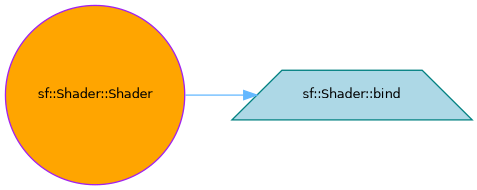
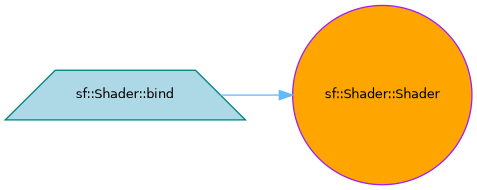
  digraph {
    rankdir=RL
    node [fontname=Helvetica fontsize=10 style=filled]
    n1 [color=purple fillcolor=orange fontcolor=black height=0.2 label="sf::Shader::Shader" shape=circle width=0.4]
    n2 [color=teal fillcolor=lightblue height=0.2 label="sf::Shader::bind" shape=trapezium width=0.4]
-   n2 -> n1 [color=steelblue1 dir=back fontname=Helvetica fontsize=10 labelfontname=Helvetica labelfontsize=10 style=solid]
+   n1 -> n2 [color=steelblue1 dir=back fontname=Helvetica fontsize=10 labelfontname=Helvetica labelfontsize=10 style=solid]
  }
